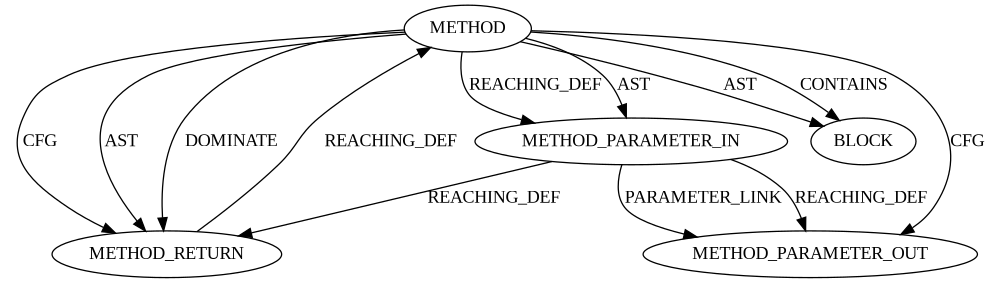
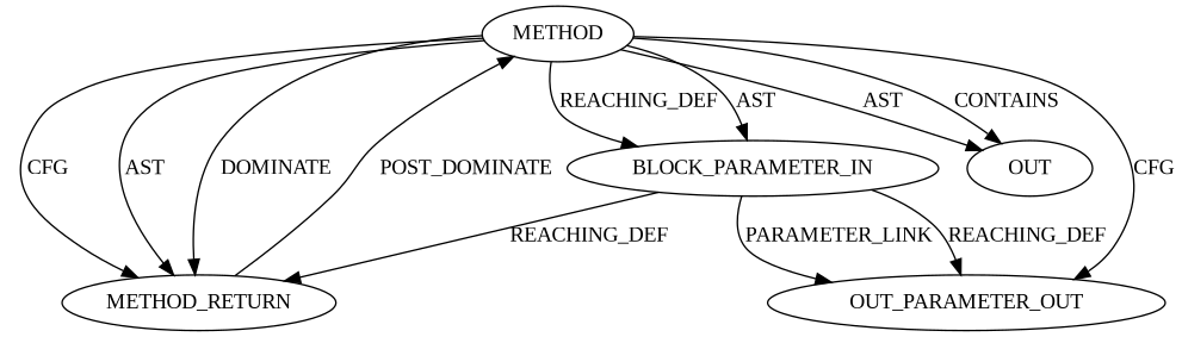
  digraph {
    fontname="Liberation Serif"
    node [CODE="<empty>" ORDER=1 fontname="Liberation Serif" EVALUATION_STRATEGY=BY_VALUE TYPE_FULL_NAME=ANY]
    edge [fontname="Liberation Serif"]
    n1 [AST_PARENT_FULL_NAME="<global>" AST_PARENT_TYPE=NAMESPACE_BLOCK FILENAME="<empty>" FULL_NAME=atomic_read IS_EXTERNAL=true NAME=atomic_read ORDER=0 label=METHOD EVALUATION_STRATEGY="" TYPE_FULL_NAME=""]
    n2 [CODE=RET ORDER=2 label=METHOD_RETURN]
-   n3 [CODE=p1 INDEX=1 IS_VARIADIC=false NAME=p1 label=METHOD_PARAMETER_OUT]
-   n4 [CODE=p1 INDEX=1 IS_VARIADIC=false NAME=p1 label=METHOD_PARAMETER_IN]
-   n5 [ARGUMENT_INDEX=1 label=BLOCK EVALUATION_STRATEGY=""]
+   n3 [CODE=p1 INDEX=1 IS_VARIADIC=false NAME=p1 label=OUT_PARAMETER_OUT]
+   n4 [CODE=p1 INDEX=1 IS_VARIADIC=false NAME=p1 label=BLOCK_PARAMETER_IN]
+   n5 [ARGUMENT_INDEX=1 label=OUT EVALUATION_STRATEGY=""]
    n1 -> n2 [label=CFG]
    n1 -> n2 [label=AST]
    n1 -> n2 [label=DOMINATE]
    n1 -> n3 [label=CFG]
    n1 -> n4 [label=REACHING_DEF]
    n1 -> n4 [label=AST]
    n1 -> n5 [label=AST]
    n1 -> n5 [label=CONTAINS]
-   n2 -> n1 [label=REACHING_DEF]
+   n2 -> n1 [label=POST_DOMINATE]
    n4 -> n2 [VARIABLE=p1 label=REACHING_DEF]
    n4 -> n3 [label=PARAMETER_LINK]
    n4 -> n3 [VARIABLE=p1 label=REACHING_DEF]
  }
